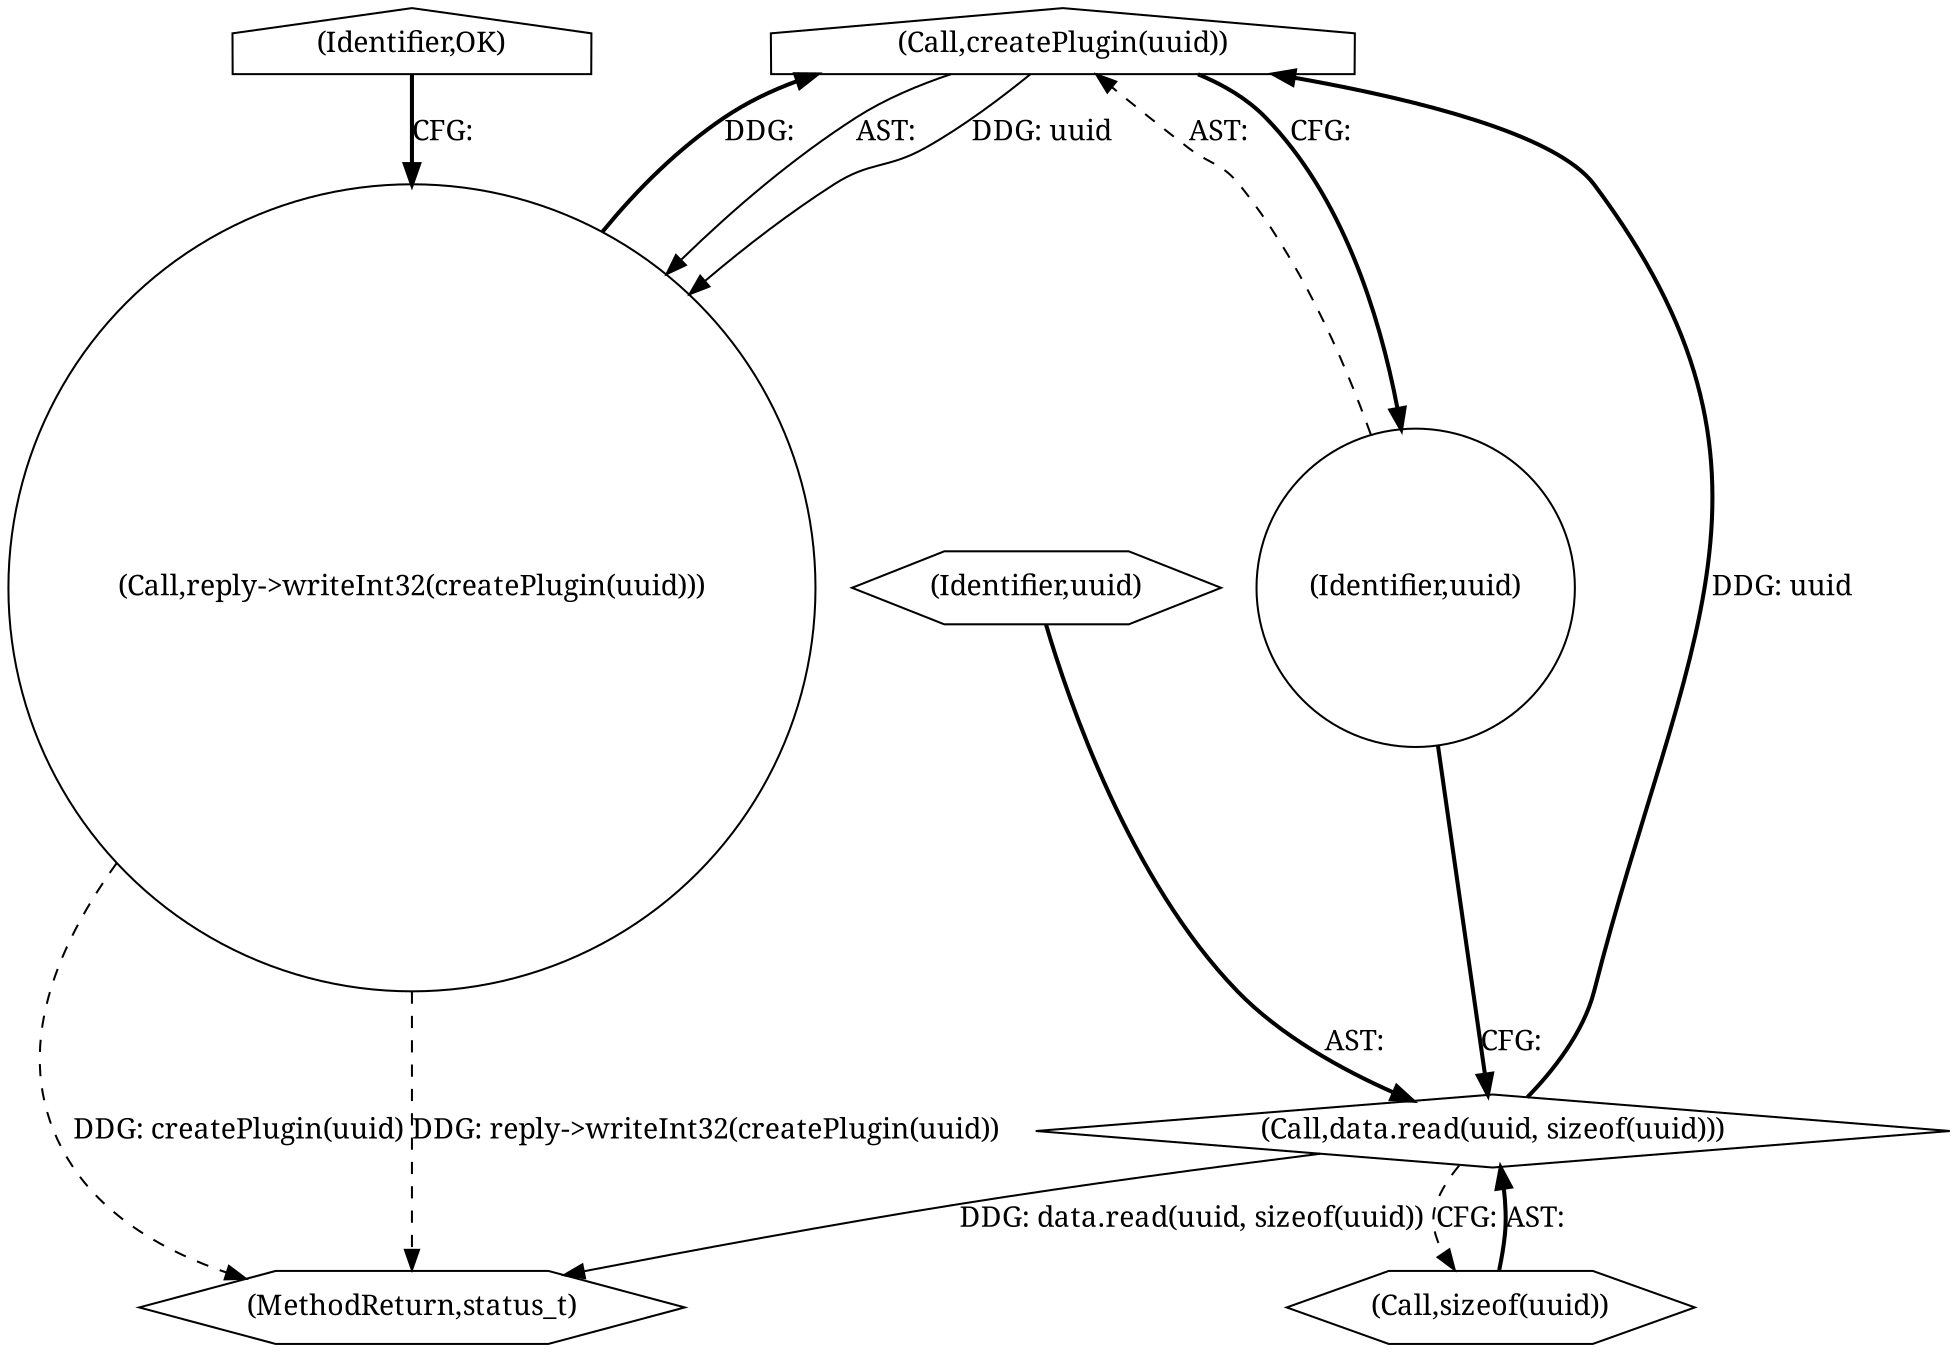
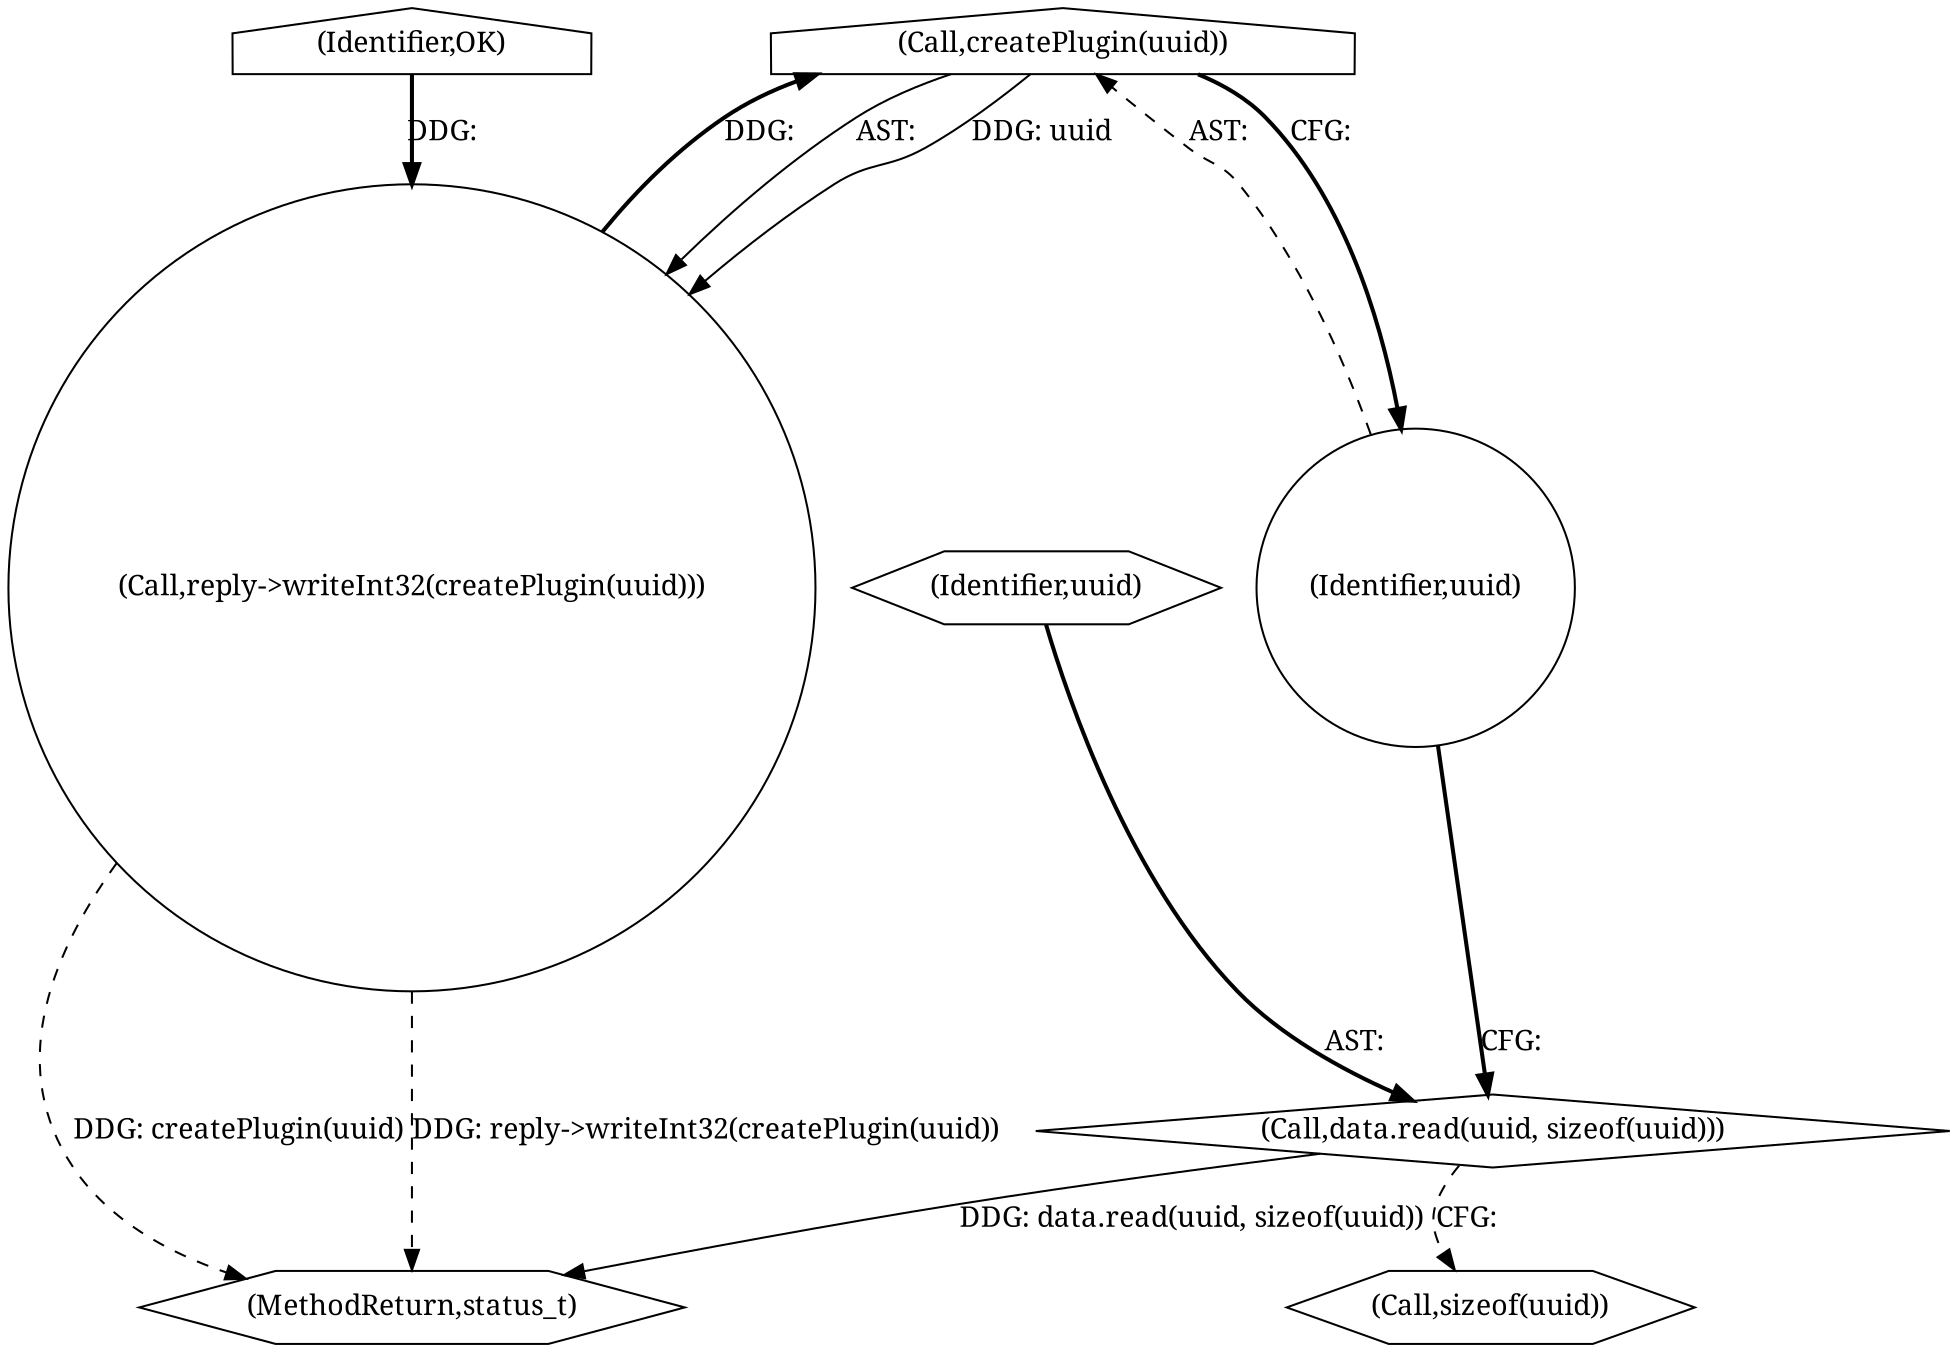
  digraph {
    fontname="Noto Serif"
    node [fontname="Noto Serif" shape=hexagon]
    edge [fontname="Noto Serif" style=bold]
    n1 [label="(Call,createPlugin(uuid))" shape=house]
    n2 [label="(Call,reply->writeInt32(createPlugin(uuid)))" shape=circle]
    n3 [label="(Identifier,uuid)" shape=circle]
    n4 [label="(MethodReturn,status_t)"]
    n5 [label="(Call,data.read(uuid, sizeof(uuid)))" shape=diamond]
    n6 [label="(Call,sizeof(uuid))"]
    n7 [label="(Identifier,OK)" shape=house]
    n8 [label="(Identifier,uuid)"]
    n1 -> n2 [label="AST: " style=solid]
    n1 -> n2 [label="DDG: uuid" style=solid]
    n1 -> n3 [label="CFG: "]
    n2 -> n1 [label="DDG: "]
    n2 -> n4 [label="DDG: reply->writeInt32(createPlugin(uuid))" style=dashed]
    n2 -> n4 [label="DDG: createPlugin(uuid)" style=dashed]
    n3 -> n1 [label="AST: " style=dashed]
    n3 -> n5 [label="CFG: "]
-   n5 -> n1 [label="DDG: uuid"]
    n5 -> n4 [label="DDG: data.read(uuid, sizeof(uuid))" style=solid]
    n5 -> n6 [label="CFG: " style=dashed]
-   n6 -> n5 [label="AST: "]
-   n7 -> n2 [label="CFG: "]
+   n7 -> n2 [label="DDG: "]
    n8 -> n5 [label="AST: "]
  }
